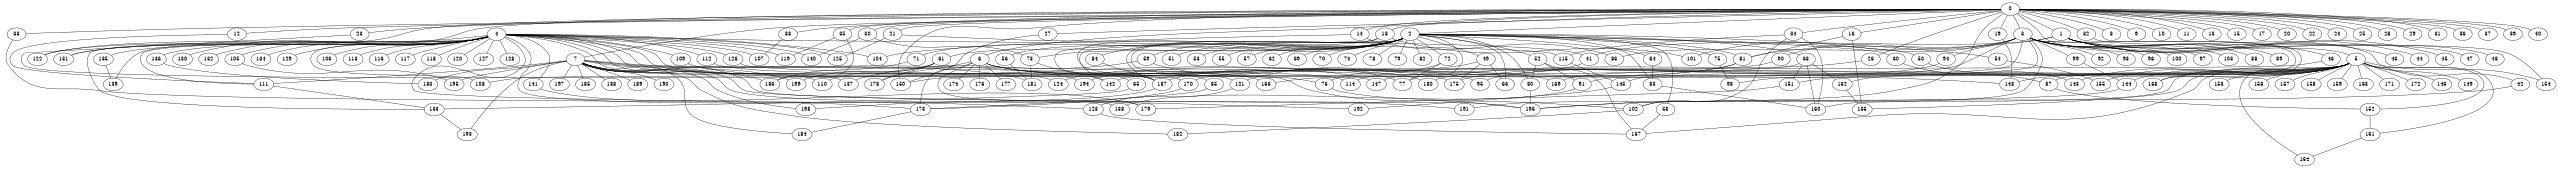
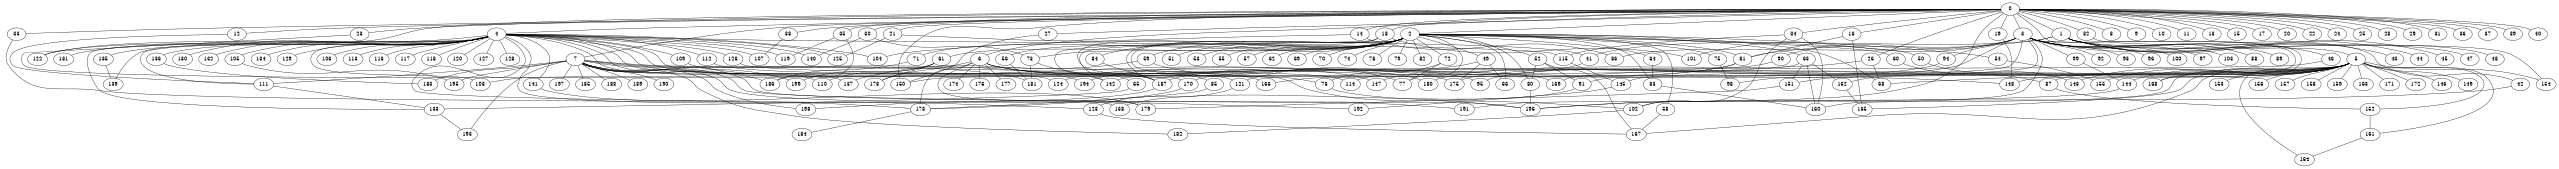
  graph {
    0
    1
    2
    3
    4
    5
    6
    7
    8
    9
    10
    11
    12
    13
    14
    15
    16
    17
    18
    19
    20
    21
    22
    23
    24
    25
    26
    27
    28
    29
    30
    31
    32
    33
    34
    35
    36
    37
    38
    39
    40
    122
    196
    150
    41
    42
    43
    44
    45
    46
    47
    48
    81
    49
    50
    51
    52
    53
    54
    55
    56
    57
    58
    59
    60
    61
    62
    63
    64
    65
    66
+   68
    69
    70
    71
    72
    73
    74
    75
    76
    77
    78
    79
    80
    82
    83
    84
    85
    96
    98
    99
    100
    101
    102
    97
    103
    86
    87
    88
    89
    90
    91
    92
    93
    94
    95
    168
    128
    130
    131
    132
    133
    134
    129
    136
    137
    138
    139
    140
    141
    142
    135
    104
    105
    106
    107
    108
    109
    110
    111
    112
    113
    114
    115
    116
    117
    118
    119
    120
    121
    123
    124
    125
    126
    127
    143
    144
    145
    146
    147
    148
    149
    151
    152
    153
    154
    155
    156
    157
    158
    159
    160
    161
    162
    163
    164
    165
    166
    167
    169
    170
    171
    172
    173
    174
    175
    176
    177
    178
    179
    180
    192
    194
    195
    197
    198
    193
    199
    181
    182
    183
    184
    185
    186
    187
    188
    189
    190
    191
    0 -- 1
    0 -- 2
    0 -- 3
-   0 -- 131
+   0 -- 4
    0 -- 5
    0 -- 6
    0 -- 7
    0 -- 8
    0 -- 9
    0 -- 10
    0 -- 11
    0 -- 12
    0 -- 13
    0 -- 14
    0 -- 15
    0 -- 16
    0 -- 17
    0 -- 18
    0 -- 19
    0 -- 20
    0 -- 21
    0 -- 22
    0 -- 23
    0 -- 24
    0 -- 25
    0 -- 26
    0 -- 27
    0 -- 28
    0 -- 29
    0 -- 30
    0 -- 31
    0 -- 32
    0 -- 33
    0 -- 34
    0 -- 35
    0 -- 36
    0 -- 37
    0 -- 38
    0 -- 39
    0 -- 40
    0 -- 122
    0 -- 196
    0 -- 150
    1 -- 41
    1 -- 42
    1 -- 43
    1 -- 44
    1 -- 45
    1 -- 46
    1 -- 47
    1 -- 48
    1 -- 81
    2 -- 81
    2 -- 49
    2 -- 50
    2 -- 51
    2 -- 52
    2 -- 53
    2 -- 54
    2 -- 55
    2 -- 56
    2 -- 57
    2 -- 58
    2 -- 59
    2 -- 60
    2 -- 61
    2 -- 62
    2 -- 63
    2 -- 64
    2 -- 65
    2 -- 66
+   2 -- 68
    2 -- 69
    2 -- 70
    2 -- 71
    2 -- 72
    2 -- 73
    2 -- 74
    2 -- 75
    2 -- 76
    2 -- 77
    2 -- 78
    2 -- 79
    2 -- 80
    2 -- 82
    2 -- 83
    2 -- 84
    2 -- 85
    3 -- 96
    3 -- 98
    3 -- 99
    3 -- 100
    3 -- 101
    3 -- 102
    3 -- 97
    3 -- 103
    3 -- 86
    3 -- 87
    3 -- 88
    3 -- 89
    3 -- 90
    3 -- 91
    3 -- 92
    3 -- 93
    3 -- 94
    3 -- 95
    3 -- 168
    4 -- 122
    4 -- 128
    4 -- 130
    4 -- 131
    4 -- 132
    4 -- 133
    4 -- 134
    4 -- 129
    4 -- 136
    4 -- 137
    4 -- 138
    4 -- 139
    4 -- 140
    4 -- 141
    4 -- 142
    4 -- 135
    4 -- 104
    4 -- 105
    4 -- 106
    4 -- 107
    4 -- 108
    4 -- 109
    4 -- 110
    4 -- 111
    4 -- 112
    4 -- 113
    4 -- 114
    4 -- 115
    4 -- 116
    4 -- 117
    4 -- 118
    4 -- 119
    4 -- 120
    4 -- 121
    4 -- 123
    4 -- 124
    4 -- 125
    4 -- 126
    4 -- 127
    5 -- 150
+   5 -- 68
    5 -- 168
    5 -- 143
    5 -- 144
    5 -- 145
    5 -- 146
    5 -- 147
    5 -- 148
    5 -- 149
    5 -- 151
    5 -- 152
    5 -- 153
    5 -- 154
    5 -- 155
    5 -- 156
    5 -- 157
    5 -- 158
    5 -- 159
    5 -- 160
    5 -- 161
    5 -- 162
    5 -- 163
    5 -- 164
    5 -- 165
    5 -- 166
    5 -- 167
    5 -- 169
    5 -- 170
    5 -- 171
    5 -- 172
    6 -- 95
    6 -- 173
    6 -- 174
    6 -- 175
    6 -- 176
    6 -- 177
    6 -- 178
    6 -- 179
    6 -- 180
    7 -- 196
    7 -- 111
    7 -- 166
    7 -- 192
    7 -- 194
    7 -- 195
    7 -- 197
    7 -- 198
    7 -- 193
    7 -- 199
    7 -- 181
    7 -- 182
    7 -- 183
-   7 -- 184
    7 -- 185
    7 -- 186
    7 -- 187
    7 -- 188
    7 -- 189
    7 -- 190
    7 -- 191
    12 -- 111
    14 -- 86
    14 -- 104
    16 -- 81
    16 -- 165
    18 -- 196
    18 -- 101
    18 -- 187
    19 -- 148
    21 -- 41
    21 -- 125
    23 -- 170
+   26 -- 68
    26 -- 180
    27 -- 150
    30 -- 73
    30 -- 140
    32 -- 154
    33 -- 173
    34 -- 102
    34 -- 115
    34 -- 160
    35 -- 119
    35 -- 186
    38 -- 107
    41 -- 124
    42 -- 196
    46 -- 142
    81 -- 194
    81 -- 187
    49 -- 66
    49 -- 121
    49 -- 175
    50 -- 143
    52 -- 80
    52 -- 91
    52 -- 167
    54 -- 155
    56 -- 181
    58 -- 167
    59 -- 77
    59 -- 137
    60 -- 87
    61 -- 110
    61 -- 178
    61 -- 199
    63 -- 108
    63 -- 151
    63 -- 160
    63 -- 162
    64 -- 83
    65 -- 133
    71 -- 186
    72 -- 76
    72 -- 77
    73 -- 142
    73 -- 181
    75 -- 98
    76 -- 102
    80 -- 196
    83 -- 160
    84 -- 187
    85 -- 173
    99 -- 144
    102 -- 182
    87 -- 152
    90 -- 114
    91 -- 138
    94 -- 175
    133 -- 193
    136 -- 183
    141 -- 179
    135 -- 139
    105 -- 195
    109 -- 147
    111 -- 133
    112 -- 169
    115 -- 145
    121 -- 123
    123 -- 167
    126 -- 148
    144 -- 191
    145 -- 192
    151 -- 179
    152 -- 161
    161 -- 164
    162 -- 165
    170 -- 173
    173 -- 184
    187 -- 198
  }
